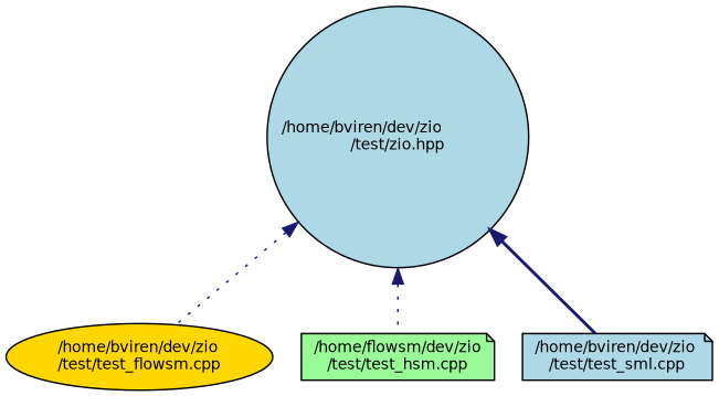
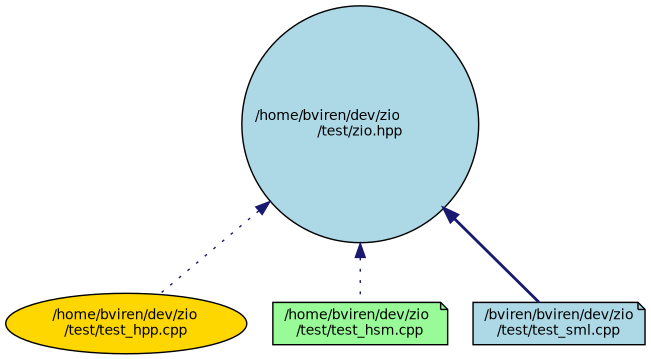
  digraph {
    node [color=black fillcolor=lightblue fontname=Helvetica fontsize=10 shape=note style=filled]
    edge [color=midnightblue dir=back fontname=Helvetica fontsize=10 labelfontname=Helvetica labelfontsize=10 style=dotted]
    n1 [fontcolor=black height=0.2 label="/home/bviren/dev/zio\l/test/zio.hpp" shape=circle width=0.4]
-   n2 [fillcolor=gold height=0.2 label="/home/bviren/dev/zio\l/test/test_flowsm.cpp" shape=ellipse width=0.4]
-   n3 [fillcolor=palegreen height=0.2 label="/home/flowsm/dev/zio\l/test/test_hsm.cpp" width=0.4]
-   n4 [height=0.2 label="/home/bviren/dev/zio\l/test/test_sml.cpp" width=0.4]
+   n2 [fillcolor=gold height=0.2 label="/home/bviren/dev/zio\l/test/test_hpp.cpp" shape=ellipse width=0.4]
+   n3 [fillcolor=palegreen height=0.2 label="/home/bviren/dev/zio\l/test/test_hsm.cpp" width=0.4]
+   n4 [height=0.2 label="/bviren/bviren/dev/zio\l/test/test_sml.cpp" width=0.4]
    n1 -> n2
    n1 -> n3
    n1 -> n4 [style=bold]
  }
